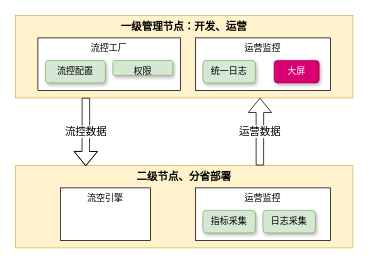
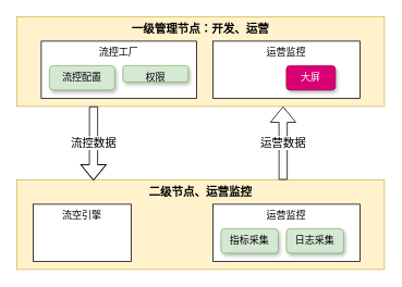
  <mxCell id="0" />
  <mxCell id="1" parent="0" />
  <mxCell id="2" value="一级管理节点：开发、运营" style="rounded=0;whiteSpace=wrap;html=1;fillColor=#fff2cc;strokeColor=#d6b656;horizontal=1;verticalAlign=top;fontStyle=1;fontSize=14;" parent="1" vertex="1"><mxGeometry x="20" y="20" width="450" height="110" as="geometry" /></mxCell>
  <mxCell id="3" value="流控工厂" style="rounded=0;whiteSpace=wrap;html=1;gradientColor=none;horizontal=1;labelPosition=center;verticalLabelPosition=middle;align=center;verticalAlign=top;" parent="1" vertex="1"><mxGeometry x="50" y="50" width="190" height="70" as="geometry" /></mxCell>
  <mxCell id="4" value="流控配置" style="rounded=1;whiteSpace=wrap;html=1;verticalAlign=top;fillColor=#d5e8d4;strokeColor=#82b366;shadow=1;" parent="1" vertex="1"><mxGeometry x="60" y="80" width="80" height="30" as="geometry" /></mxCell>
  <mxCell id="5" value="运营监控" style="rounded=0;whiteSpace=wrap;html=1;gradientColor=none;horizontal=1;labelPosition=center;verticalLabelPosition=middle;align=center;verticalAlign=top;" parent="1" vertex="1"><mxGeometry x="260" y="50" width="180" height="70" as="geometry" /></mxCell>
- <mxCell id="6" value="统一日志" style="rounded=1;whiteSpace=wrap;html=1;verticalAlign=top;fillColor=#d5e8d4;strokeColor=#82b366;shadow=1;" parent="1" vertex="1"><mxGeometry x="270" y="80" width="70" height="30" as="geometry" /></mxCell>
- <mxCell id="7" value="大屏" style="rounded=1;whiteSpace=wrap;html=1;verticalAlign=top;fillColor=#d80073;strokeColor=#A50040;shadow=1;fontColor=#ffffff;" parent="1" vertex="1"><mxGeometry x="365" y="80" width="60" height="30" as="geometry" /></mxCell>
+ <mxCell id="7" value="大屏" style="rounded=1;whiteSpace=wrap;html=1;verticalAlign=top;fillColor=#d80073;strokeColor=#A50040;shadow=1;fontColor=#ffffff;" parent="1" vertex="1"><mxGeometry x="350" y="80" width="60" height="30" as="geometry" /></mxCell>
  <mxCell id="8" value="权限" style="rounded=1;whiteSpace=wrap;html=1;verticalAlign=top;fillColor=#d5e8d4;strokeColor=#82b366;shadow=1;" parent="1" vertex="1"><mxGeometry x="150" y="80" width="80" height="20" as="geometry" /></mxCell>
- <mxCell id="9" value="二级节点、分省部署" style="rounded=0;whiteSpace=wrap;html=1;fillColor=#fff2cc;strokeColor=#d6b656;horizontal=1;verticalAlign=top;fontStyle=1;fontSize=14;" parent="1" vertex="1"><mxGeometry x="20" y="220" width="450" height="110" as="geometry" /></mxCell>
- <mxCell id="10" value="流空引擎" style="rounded=0;whiteSpace=wrap;html=1;gradientColor=none;horizontal=1;labelPosition=center;verticalLabelPosition=middle;align=center;verticalAlign=top;" parent="1" vertex="1"><mxGeometry x="80" y="250" width="120" height="70" as="geometry" /></mxCell>
+ <mxCell id="9" value="二级节点、运营监控" style="rounded=0;whiteSpace=wrap;html=1;fillColor=#fff2cc;strokeColor=#d6b656;horizontal=1;verticalAlign=top;fontStyle=1;fontSize=14;" parent="1" vertex="1"><mxGeometry x="20" y="220" width="450" height="110" as="geometry" /></mxCell>
+ <mxCell id="10" value="流空引擎" style="rounded=0;whiteSpace=wrap;html=1;gradientColor=none;horizontal=1;labelPosition=center;verticalLabelPosition=middle;align=center;verticalAlign=top;" parent="1" vertex="1"><mxGeometry x="40" y="250" width="120" height="70" as="geometry" /></mxCell>
  <mxCell id="11" value="运营监控" style="rounded=0;whiteSpace=wrap;html=1;gradientColor=none;horizontal=1;labelPosition=center;verticalLabelPosition=middle;align=center;verticalAlign=top;" parent="1" vertex="1"><mxGeometry x="260" y="250" width="180" height="70" as="geometry" /></mxCell>
  <mxCell id="12" value="指标采集" style="rounded=1;whiteSpace=wrap;html=1;verticalAlign=top;fillColor=#d5e8d4;strokeColor=#82b366;shadow=1;" parent="1" vertex="1"><mxGeometry x="270" y="280" width="70" height="30" as="geometry" /></mxCell>
  <mxCell id="13" value="日志采集" style="rounded=1;whiteSpace=wrap;html=1;verticalAlign=top;fillColor=#d5e8d4;strokeColor=#82b366;shadow=1;" parent="1" vertex="1"><mxGeometry x="350" y="280" width="70" height="30" as="geometry" /></mxCell>
  <mxCell id="14" value="流控数据" style="shape=flexArrow;endArrow=classic;html=1;rounded=0;fontSize=14;entryX=0.405;entryY=0.009;entryDx=0;entryDy=0;entryPerimeter=0;" parent="1" edge="1"><mxGeometry width="50" height="50" relative="1" as="geometry"><mxPoint x="114" y="130" as="sourcePoint" /><mxPoint x="113.85" y="220.99" as="targetPoint" /><Array as="points"><mxPoint x="114" y="160" /></Array></mxGeometry></mxCell>
  <mxCell id="15" value="运营数据" style="shape=flexArrow;endArrow=classic;html=1;rounded=0;fontSize=14;" parent="1" edge="1"><mxGeometry width="50" height="50" relative="1" as="geometry"><mxPoint x="346" y="220" as="sourcePoint" /><mxPoint x="346" y="130" as="targetPoint" /></mxGeometry></mxCell>
